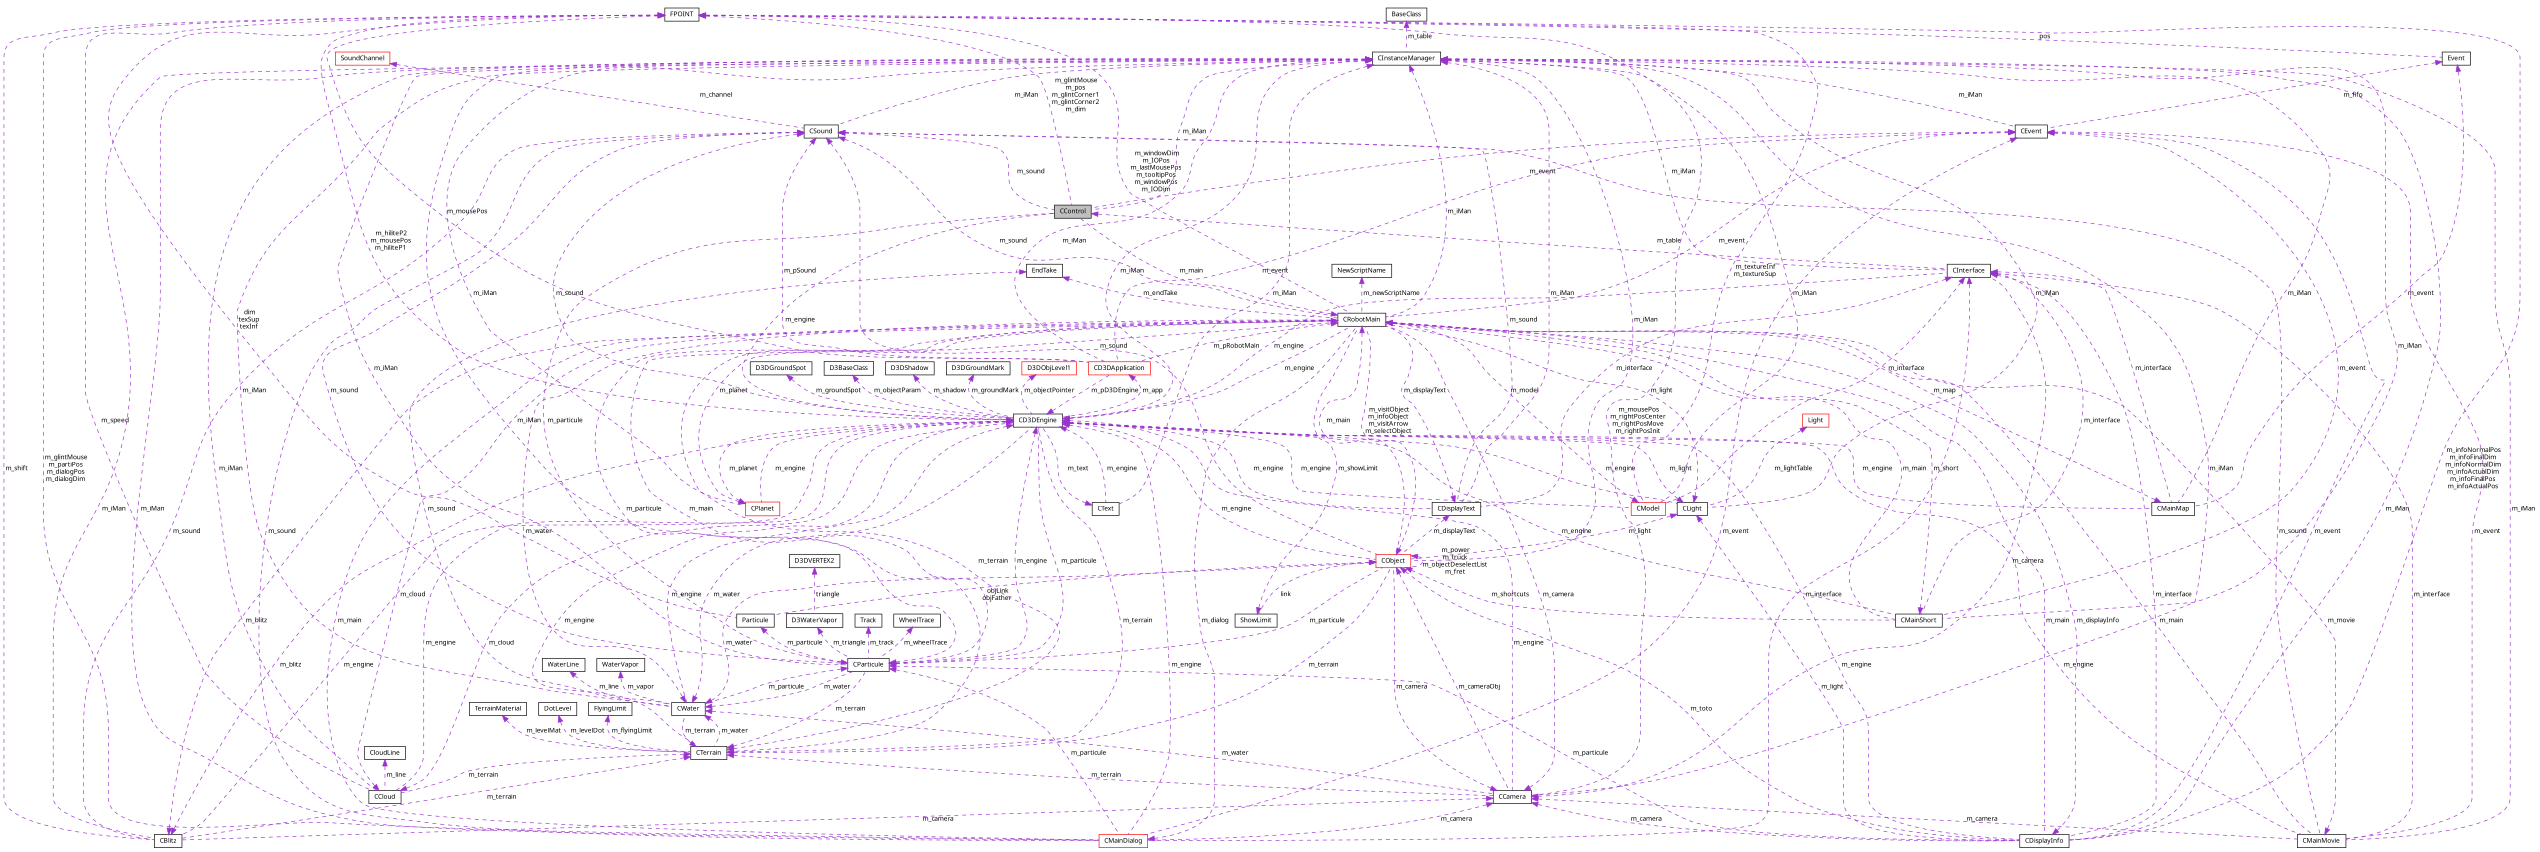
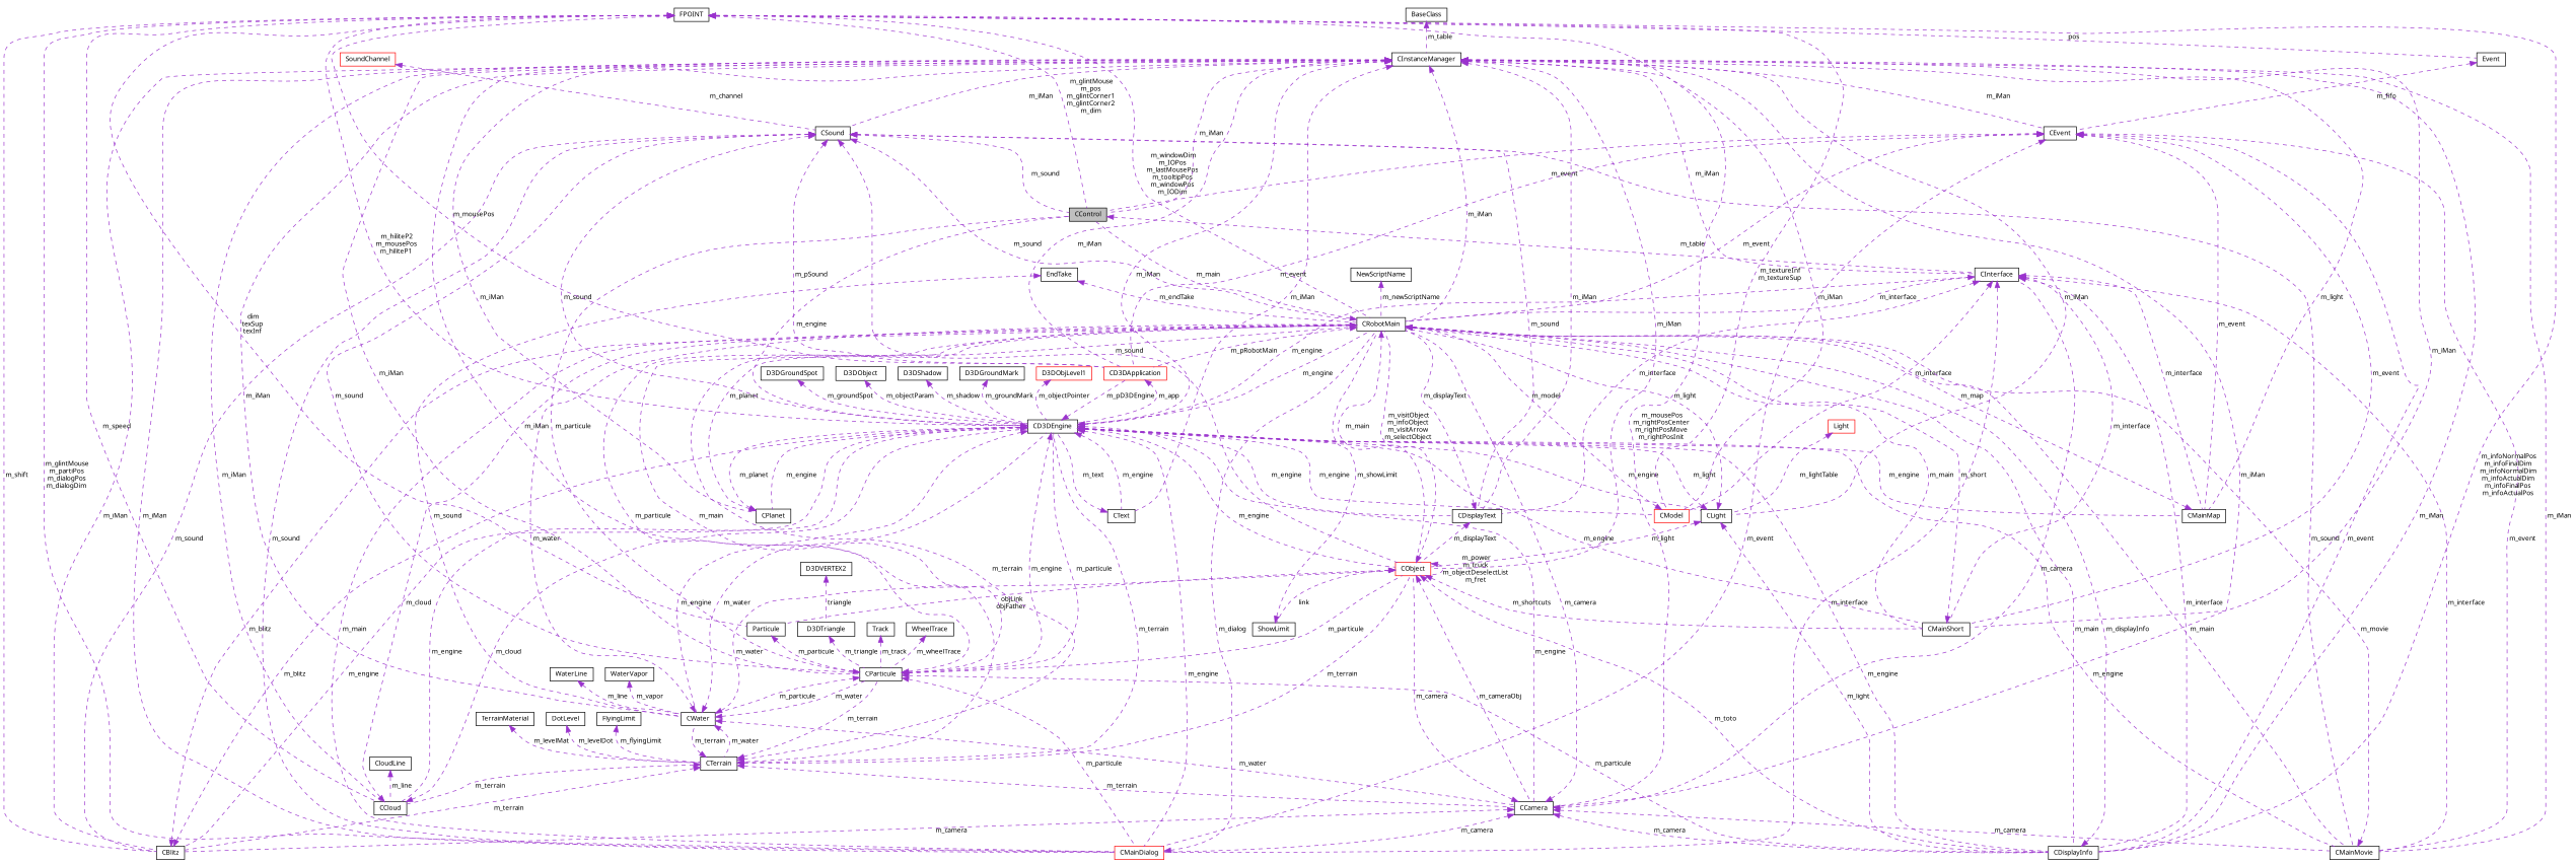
  digraph {
    fontname="Noto Sans"
    node [color=black fillcolor=white fontname="Noto Sans" fontsize=10 shape=record style=filled]
    edge [color=darkorchid3 dir=back fontname="Noto Sans" fontsize=10 labelfontname=Helvetica labelfontsize=10 style=dashed]
    n1 [fillcolor=grey75 fontcolor=black height=0.2 label=CControl width=0.4]
    n2 [height=0.2 label=CInterface width=0.4]
    n3 [height=0.2 label=CRobotMain width=0.4]
    n4 [color=red height=0.2 label=CMainDialog width=0.4]
    n5 [height=0.2 label=CDisplayInfo width=0.4]
    n6 [height=0.2 label=CDisplayText width=0.4]
    n7 [height=0.2 label=CMainMovie width=0.4]
    n8 [color=red height=0.2 label=CModel width=0.4]
    n9 [height=0.2 label=CMainShort width=0.4]
    n10 [height=0.2 label=CMainMap width=0.4]
    n11 [height=0.2 label=CParticule width=0.4]
    n12 [height=0.2 label=CWater width=0.4]
    n13 [height=0.2 label=CD3DEngine width=0.4]
    n14 [color=red height=0.2 label=CObject width=0.4]
    n15 [height=0.2 label=CTerrain width=0.4]
    n16 [height=0.2 label=CCamera width=0.4]
    n17 [height=0.2 label=CBlitz width=0.4]
    n18 [height=0.2 label=CLight width=0.4]
    n19 [height=0.2 label=CCloud width=0.4]
-   n20 [color=red height=0.2 label=CPlanet width=0.4]
+   n20 [height=0.2 label=CPlanet width=0.4]
    n21 [color=red height=0.2 label=CD3DApplication width=0.4]
    n22 [height=0.2 label=CText width=0.4]
    n23 [height=0.2 label=Particule width=0.4]
    n24 [height=0.2 label=ShowLimit width=0.4]
    n25 [height=0.2 label=CInstanceManager width=0.4]
    n26 [height=0.2 label=CSound width=0.4]
    n27 [height=0.2 label=CEvent width=0.4]
    n28 [height=0.2 label=BaseClass width=0.4]
    n29 [height=0.2 label=TerrainMaterial width=0.4]
    n30 [height=0.2 label=DotLevel width=0.4]
    n31 [height=0.2 label=D3DGroundMark width=0.4]
    n32 [height=0.2 label=FPOINT width=0.4]
    n33 [height=0.2 label=Event width=0.4]
    n34 [color=red height=0.2 label=Light width=0.4]
    n35 [color=red height=0.2 label=SoundChannel width=0.4]
    n36 [height=0.2 label=CloudLine width=0.4]
    n37 [height=0.2 label=NewScriptName width=0.4]
    n38 [height=0.2 label=EndTake width=0.4]
    n39 [color=red height=0.2 label=D3DObjLevel1 width=0.4]
    n40 [height=0.2 label=D3DGroundSpot width=0.4]
-   n41 [height=0.2 label=D3BaseClass width=0.4]
+   n41 [height=0.2 label=D3DObject width=0.4]
    n42 [height=0.2 label=D3DShadow width=0.4]
    n43 [height=0.2 label=FlyingLimit width=0.4]
    n44 [height=0.2 label=WaterLine width=0.4]
    n45 [height=0.2 label=WaterVapor width=0.4]
    n46 [height=0.2 label=Track width=0.4]
-   n47 [height=0.2 label=D3WaterVapor width=0.4]
+   n47 [height=0.2 label=D3DTriangle width=0.4]
    n48 [height=0.2 label=D3DVERTEX2 width=0.4]
    n49 [height=0.2 label=WheelTrace width=0.4]
    n1 -> n2 [label=" m_table"]
+   n2 -> n3 [label=" m_interface"]
    n2 -> n4 [label=" m_interface"]
    n2 -> n5 [label=" m_interface"]
    n2 -> n6 [label=" m_interface"]
    n2 -> n7 [label=" m_interface"]
    n2 -> n8 [label=" m_interface"]
    n2 -> n9 [label=" m_interface"]
    n2 -> n10 [label=" m_interface"]
    n3 -> n1 [label=" m_main"]
    n3 -> n4 [label=" m_main"]
    n3 -> n5 [label=" m_main"]
    n3 -> n7 [label=" m_main"]
    n3 -> n9 [label=" m_main"]
    n3 -> n11 [label=" m_main"]
    n3 -> n14 [label=" m_main"]
    n3 -> n21 [label=" m_pRobotMain"]
    n4 -> n3 [label=" m_dialog"]
    n5 -> n3 [label=" m_displayInfo"]
    n6 -> n3 [label=" m_displayText"]
    n6 -> n14 [label=" m_displayText"]
    n7 -> n3 [label=" m_movie"]
    n8 -> n3 [label=" m_model"]
    n9 -> n3 [label=" m_short"]
    n10 -> n3 [label=" m_map"]
    n11 -> n1 [label=" m_particule"]
    n11 -> n3 [label=" m_particule"]
    n11 -> n4 [label=" m_particule"]
    n11 -> n5 [label=" m_particule"]
    n11 -> n12 [label=" m_particule"]
    n11 -> n13 [label=" m_particule"]
    n11 -> n14 [label=" m_particule"]
    n12 -> n3 [label=" m_water"]
    n12 -> n11 [label=" m_water"]
    n12 -> n13 [label=" m_water"]
    n12 -> n14 [label=" m_water"]
    n12 -> n15 [label=" m_water"]
    n12 -> n16 [label=" m_water"]
    n13 -> n1 [label=" m_engine"]
    n13 -> n2 [label=" m_engine"]
    n13 -> n3 [label=" m_engine"]
    n13 -> n4 [label=" m_engine"]
    n13 -> n5 [label=" m_engine"]
    n13 -> n6 [label=" m_engine"]
    n13 -> n7 [label=" m_engine"]
    n13 -> n8 [label=" m_engine"]
    n13 -> n9 [label=" m_engine"]
    n13 -> n10 [label=" m_engine"]
    n13 -> n11 [label=" m_engine"]
    n13 -> n12 [label=" m_engine"]
    n13 -> n14 [label=" m_engine"]
-   n13 -> n15 [label=" m_engine"]
    n13 -> n16 [label=" m_engine"]
    n13 -> n17 [label=" m_engine"]
    n13 -> n18 [label=" m_engine"]
    n13 -> n19 [label=" m_engine"]
    n13 -> n20 [label=" m_engine"]
    n13 -> n21 [label=" m_pD3DEngine"]
    n13 -> n22 [label=" m_engine"]
    n14 -> n3 [label=" m_visitObject\nm_infoObject\nm_visitArrow\nm_selectObject"]
    n14 -> n5 [label=" m_toto"]
    n14 -> n9 [label=" m_shortcuts"]
    n14 -> n14 [label=" m_power\nm_truck\nm_objectDeselectList\nm_fret"]
    n14 -> n16 [label=" m_cameraObj"]
    n14 -> n23 [label=" objLink\nobjFather"]
    n14 -> n24 [label=" link"]
    n15 -> n3 [label=" m_terrain"]
    n15 -> n11 [label=" m_terrain"]
    n15 -> n12 [label=" m_terrain"]
    n15 -> n13 [label=" m_terrain"]
    n15 -> n14 [label=" m_terrain"]
    n15 -> n16 [label=" m_terrain"]
    n15 -> n17 [label=" m_terrain"]
    n15 -> n19 [label=" m_terrain"]
    n16 -> n2 [label=" m_camera"]
    n16 -> n3 [label=" m_camera"]
    n16 -> n4 [label=" m_camera"]
    n16 -> n5 [label=" m_camera"]
    n16 -> n7 [label=" m_camera"]
    n16 -> n14 [label=" m_camera"]
    n16 -> n17 [label=" m_camera"]
    n17 -> n3 [label=" m_blitz"]
    n17 -> n13 [label=" m_blitz"]
    n18 -> n3 [label=" m_light"]
    n18 -> n5 [label=" m_light"]
    n18 -> n13 [label=" m_light"]
    n18 -> n14 [label=" m_light"]
    n19 -> n3 [label=" m_cloud"]
    n19 -> n13 [label=" m_cloud"]
    n20 -> n3 [label=" m_planet"]
    n20 -> n13 [label=" m_planet"]
    n21 -> n13 [label=" m_app"]
    n22 -> n13 [label=" m_text"]
    n23 -> n11 [label=" m_particule"]
    n24 -> n3 [label=" m_showLimit"]
    n25 -> n1 [label=" m_iMan"]
    n25 -> n2 [label=" m_iMan"]
    n25 -> n3 [label=" m_iMan"]
    n25 -> n4 [label=" m_iMan"]
    n25 -> n5 [label=" m_iMan"]
    n25 -> n6 [label=" m_iMan"]
    n25 -> n7 [label=" m_iMan"]
    n25 -> n8 [label=" m_iMan"]
    n25 -> n9 [label=" m_iMan"]
-   n25 -> n10 [label=" m_iMan"]
+   n25 -> n10 [label=" m_light"]
    n25 -> n11 [label=" m_iMan"]
    n25 -> n12 [label=" m_iMan"]
    n25 -> n13 [label=" m_iMan"]
    n25 -> n14 [label=" m_iMan"]
    n25 -> n15 [label=" m_iMan"]
    n25 -> n16 [label=" m_iMan"]
    n25 -> n17 [label=" m_iMan"]
    n25 -> n18 [label=" m_iMan"]
    n25 -> n19 [label=" m_iMan"]
    n25 -> n20 [label=" m_iMan"]
    n25 -> n21 [label=" m_iMan"]
    n25 -> n22 [label=" m_iMan"]
    n25 -> n26 [label=" m_iMan"]
    n25 -> n27 [label=" m_iMan"]
    n26 -> n1 [label=" m_sound"]
    n26 -> n3 [label=" m_sound"]
    n26 -> n4 [label=" m_sound"]
    n26 -> n6 [label=" m_sound"]
    n26 -> n7 [label=" m_sound"]
    n26 -> n11 [label=" m_sound"]
    n26 -> n13 [label=" m_sound"]
    n26 -> n14 [label=" m_sound"]
    n26 -> n17 [label=" m_sound"]
    n26 -> n21 [label=" m_pSound"]
    n27 -> n1 [label=" m_event"]
    n27 -> n3 [label=" m_event"]
    n27 -> n4 [label=" m_event"]
    n27 -> n5 [label=" m_event"]
    n27 -> n7 [label=" m_event"]
    n27 -> n9 [label=" m_event"]
-   n33 -> n10 [label=" m_event"]
+   n27 -> n10 [label=" m_event"]
    n27 -> n21 [label=" m_event"]
    n28 -> n25 [label=" m_table"]
    n29 -> n15 [label=" m_levelMat"]
    n30 -> n15 [label=" m_levelDot"]
    n31 -> n13 [label=" m_groundMark"]
    n32 -> n1 [label=" m_glintMouse\nm_pos\nm_glintCorner1\nm_glintCorner2\nm_dim"]
    n32 -> n3 [label=" m_windowDim\nm_IOPos\nm_lastMousePos\nm_tooltipPos\nm_windowPos\nm_IODim"]
    n32 -> n4 [label=" m_glintMouse\nm_partiPos\nm_dialogPos\nm_dialogDim"]
    n32 -> n5 [label=" m_infoNormalPos\nm_infoFinalDim\nm_infoNormalDim\nm_infoActualDim\nm_infoFinalPos\nm_infoActualPos"]
    n32 -> n8 [label=" m_textureInf\nm_textureSup"]
    n32 -> n13 [label=" m_hiliteP2\nm_mousePos\nm_hiliteP1"]
    n32 -> n16 [label=" m_mousePos\nm_rightPosCenter\nm_rightPosMove\nm_rightPosInit"]
    n32 -> n17 [label=" m_shift"]
    n32 -> n19 [label=" m_speed"]
    n32 -> n21 [label=" m_mousePos"]
    n32 -> n23 [label=" dim\ntexSup\ntexInf"]
    n32 -> n33 [label=" pos"]
    n33 -> n27 [label=" m_fifo"]
    n34 -> n18 [label=" m_lightTable"]
    n35 -> n26 [label=" m_channel"]
    n36 -> n19 [label=" m_line"]
    n37 -> n3 [label=" m_newScriptName"]
    n38 -> n3 [label=" m_endTake"]
    n38 -> n12 [label=" m_sound"]
    n39 -> n13 [label=" m_objectPointer"]
    n40 -> n13 [label=" m_groundSpot"]
    n41 -> n13 [label=" m_objectParam"]
    n42 -> n13 [label=" m_shadow"]
    n43 -> n15 [label=" m_flyingLimit"]
    n44 -> n12 [label=" m_line"]
    n45 -> n12 [label=" m_vapor"]
    n46 -> n11 [label=" m_track"]
    n47 -> n11 [label=" m_triangle"]
    n48 -> n47 [label=" triangle"]
    n49 -> n11 [label=" m_wheelTrace"]
  }
